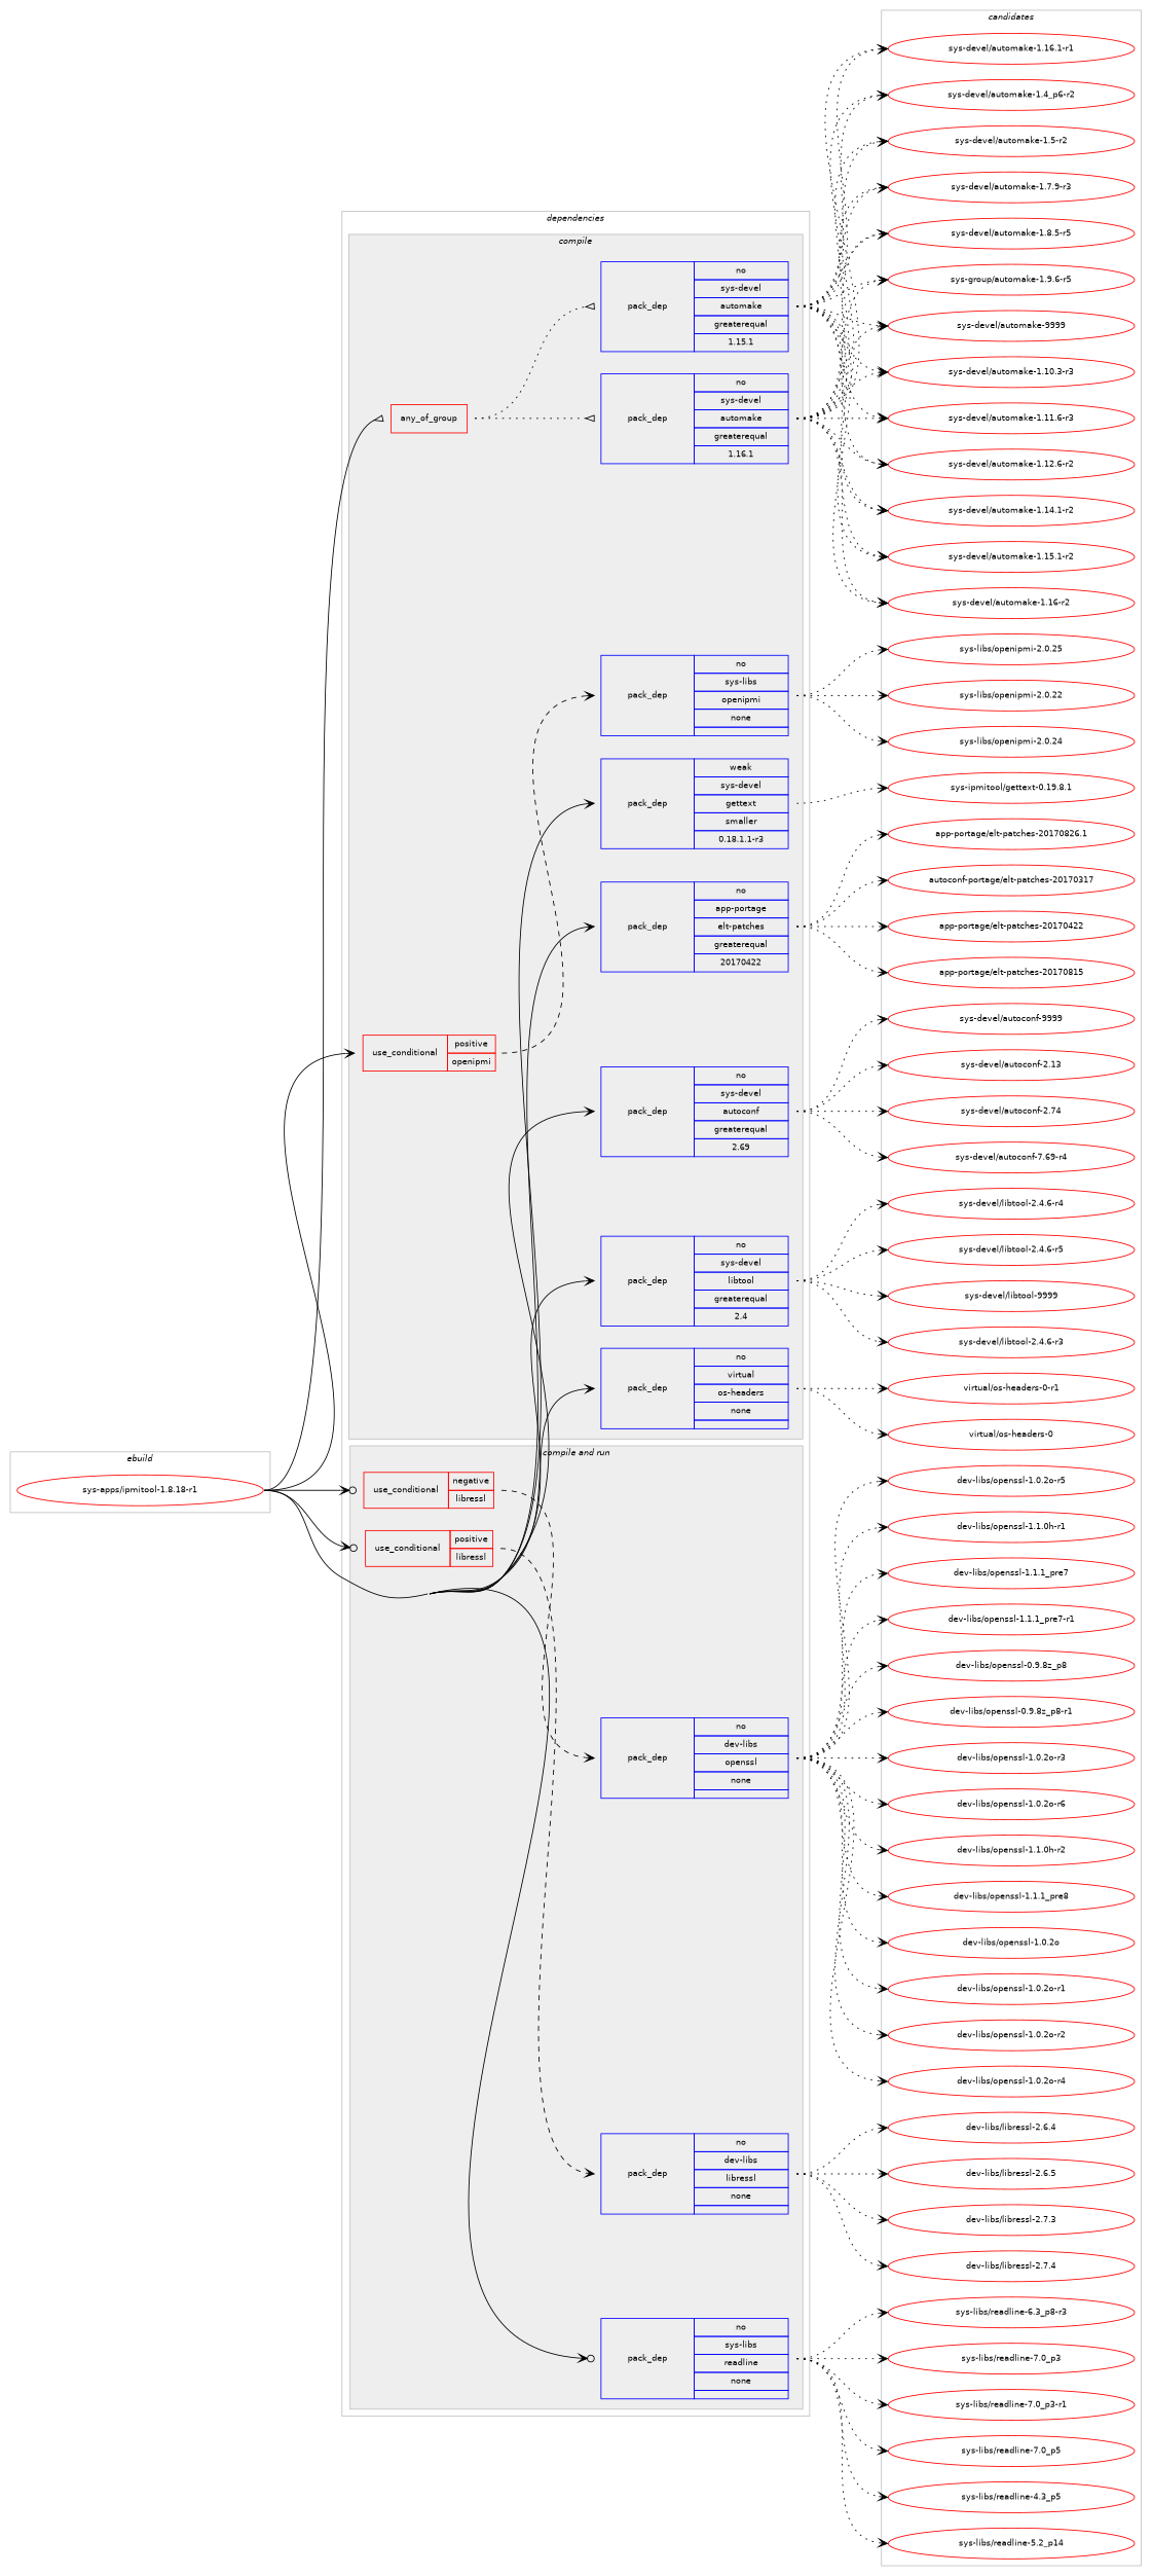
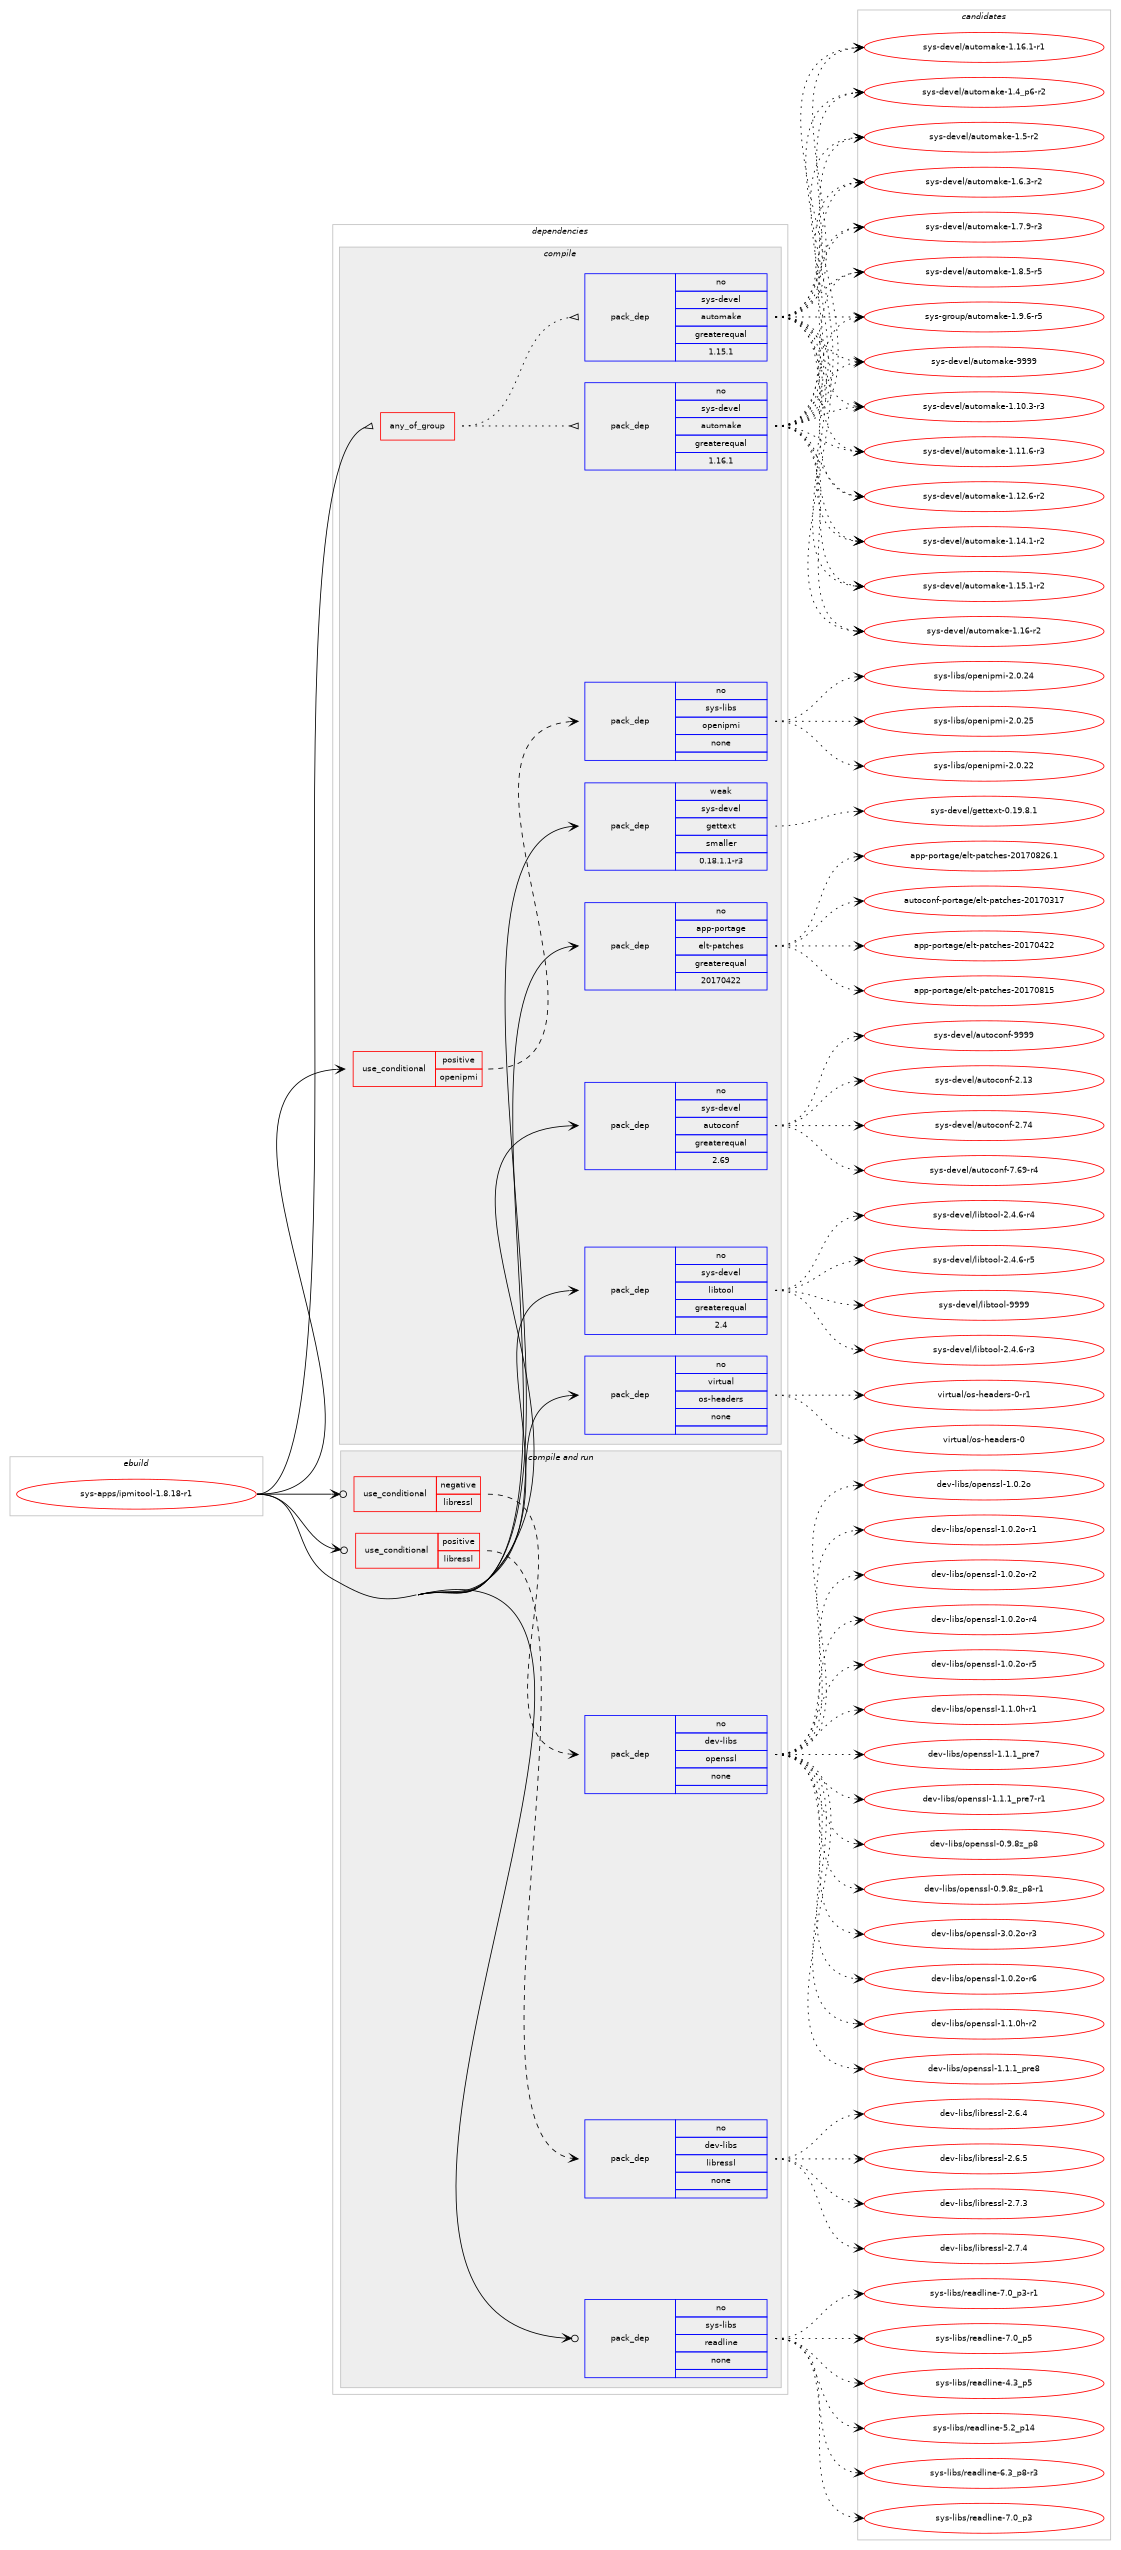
  digraph {
    compound=true
    concentrate=true
    fontname=Helvetica
    fontsize=10
    newrank=true
    rankdir=LR
    ranksep=1.5
    node [color=red fontname=Helvetica fontsize=10]
    edge [arrowhead=vee headport=w style=dotted tailport=e weight=100]
    n1 [label="sys-apps/ipmitool-1.8.18-r1" width=4]
    n2 [color=blue label=<<TABLE BORDER="0" CELLBORDER="1" CELLSPACING="0" CELLPADDING="4" WIDTH="220"><TR><TD ROWSPAN="6" CELLPADDING="30">pack_dep</TD></TR><TR><TD WIDTH="110">no</TD></TR><TR><TD>sys-devel</TD></TR><TR><TD>automake</TD></TR><TR><TD>greaterequal</TD></TR><TR><TD>1.16.1</TD></TR></TABLE>> shape=none]
    n3 [color=blue label=<<TABLE BORDER="0" CELLBORDER="1" CELLSPACING="0" CELLPADDING="4" WIDTH="220"><TR><TD ROWSPAN="6" CELLPADDING="30">pack_dep</TD></TR><TR><TD WIDTH="110">no</TD></TR><TR><TD>sys-devel</TD></TR><TR><TD>automake</TD></TR><TR><TD>greaterequal</TD></TR><TR><TD>1.15.1</TD></TR></TABLE>> shape=none]
    n4 [label=<<TABLE BORDER="0" CELLBORDER="1" CELLSPACING="0" CELLPADDING="4"><TR><TD CELLPADDING="10">any_of_group</TD></TR></TABLE>> shape=none]
    n5 [color=blue label=<<TABLE BORDER="0" CELLBORDER="1" CELLSPACING="0" CELLPADDING="4" WIDTH="220"><TR><TD ROWSPAN="6" CELLPADDING="30">pack_dep</TD></TR><TR><TD WIDTH="110">no</TD></TR><TR><TD>sys-libs</TD></TR><TR><TD>openipmi</TD></TR><TR><TD>none</TD></TR><TR><TD></TD></TR></TABLE>> shape=none]
    n6 [label=<<TABLE BORDER="0" CELLBORDER="1" CELLSPACING="0" CELLPADDING="4"><TR><TD ROWSPAN="3" CELLPADDING="10">use_conditional</TD></TR><TR><TD>positive</TD></TR><TR><TD>openipmi</TD></TR></TABLE>> shape=none]
    n7 [color=blue label=<<TABLE BORDER="0" CELLBORDER="1" CELLSPACING="0" CELLPADDING="4" WIDTH="220"><TR><TD ROWSPAN="6" CELLPADDING="30">pack_dep</TD></TR><TR><TD WIDTH="110">no</TD></TR><TR><TD>app-portage</TD></TR><TR><TD>elt-patches</TD></TR><TR><TD>greaterequal</TD></TR><TR><TD>20170422</TD></TR></TABLE>> shape=none]
    n8 [color=blue label=<<TABLE BORDER="0" CELLBORDER="1" CELLSPACING="0" CELLPADDING="4" WIDTH="220"><TR><TD ROWSPAN="6" CELLPADDING="30">pack_dep</TD></TR><TR><TD WIDTH="110">no</TD></TR><TR><TD>sys-devel</TD></TR><TR><TD>autoconf</TD></TR><TR><TD>greaterequal</TD></TR><TR><TD>2.69</TD></TR></TABLE>> shape=none]
    n9 [color=blue label=<<TABLE BORDER="0" CELLBORDER="1" CELLSPACING="0" CELLPADDING="4" WIDTH="220"><TR><TD ROWSPAN="6" CELLPADDING="30">pack_dep</TD></TR><TR><TD WIDTH="110">no</TD></TR><TR><TD>sys-devel</TD></TR><TR><TD>libtool</TD></TR><TR><TD>greaterequal</TD></TR><TR><TD>2.4</TD></TR></TABLE>> shape=none]
    n10 [color=blue label=<<TABLE BORDER="0" CELLBORDER="1" CELLSPACING="0" CELLPADDING="4" WIDTH="220"><TR><TD ROWSPAN="6" CELLPADDING="30">pack_dep</TD></TR><TR><TD WIDTH="110">no</TD></TR><TR><TD>virtual</TD></TR><TR><TD>os-headers</TD></TR><TR><TD>none</TD></TR><TR><TD></TD></TR></TABLE>> shape=none]
    n11 [color=blue label=<<TABLE BORDER="0" CELLBORDER="1" CELLSPACING="0" CELLPADDING="4" WIDTH="220"><TR><TD ROWSPAN="6" CELLPADDING="30">pack_dep</TD></TR><TR><TD WIDTH="110">weak</TD></TR><TR><TD>sys-devel</TD></TR><TR><TD>gettext</TD></TR><TR><TD>smaller</TD></TR><TR><TD>0.18.1.1-r3</TD></TR></TABLE>> shape=none]
    n12 [color=blue label=<<TABLE BORDER="0" CELLBORDER="1" CELLSPACING="0" CELLPADDING="4" WIDTH="220"><TR><TD ROWSPAN="6" CELLPADDING="30">pack_dep</TD></TR><TR><TD WIDTH="110">no</TD></TR><TR><TD>dev-libs</TD></TR><TR><TD>openssl</TD></TR><TR><TD>none</TD></TR><TR><TD></TD></TR></TABLE>> shape=none]
    n13 [label=<<TABLE BORDER="0" CELLBORDER="1" CELLSPACING="0" CELLPADDING="4"><TR><TD ROWSPAN="3" CELLPADDING="10">use_conditional</TD></TR><TR><TD>negative</TD></TR><TR><TD>libressl</TD></TR></TABLE>> shape=none]
    n14 [color=blue label=<<TABLE BORDER="0" CELLBORDER="1" CELLSPACING="0" CELLPADDING="4" WIDTH="220"><TR><TD ROWSPAN="6" CELLPADDING="30">pack_dep</TD></TR><TR><TD WIDTH="110">no</TD></TR><TR><TD>dev-libs</TD></TR><TR><TD>libressl</TD></TR><TR><TD>none</TD></TR><TR><TD></TD></TR></TABLE>> shape=none]
    n15 [label=<<TABLE BORDER="0" CELLBORDER="1" CELLSPACING="0" CELLPADDING="4"><TR><TD ROWSPAN="3" CELLPADDING="10">use_conditional</TD></TR><TR><TD>positive</TD></TR><TR><TD>libressl</TD></TR></TABLE>> shape=none]
    n16 [color=blue label=<<TABLE BORDER="0" CELLBORDER="1" CELLSPACING="0" CELLPADDING="4" WIDTH="220"><TR><TD ROWSPAN="6" CELLPADDING="30">pack_dep</TD></TR><TR><TD WIDTH="110">no</TD></TR><TR><TD>sys-libs</TD></TR><TR><TD>readline</TD></TR><TR><TD>none</TD></TR><TR><TD></TD></TR></TABLE>> shape=none]
    n17 [label="sys-devel/automake-1.10.3-r3" width=4]
    n18 [label="sys-devel/automake-1.11.6-r3" width=4]
    n19 [label="sys-devel/automake-1.12.6-r2" width=4]
    n20 [label="sys-devel/automake-1.14.1-r2" width=4]
    n21 [label="sys-devel/automake-1.15.1-r2" width=4]
    n22 [label="sys-devel/automake-1.16-r2" width=4]
    n23 [label="sys-devel/automake-1.16.1-r1" width=4]
    n24 [label="sys-devel/automake-1.4_p6-r2" width=4]
    n25 [label="sys-devel/automake-1.5-r2" width=4]
+   n26 [label="sys-devel/automake-1.6.3-r2" width=4]
    n27 [label="sys-devel/automake-1.7.9-r3" width=4]
    n28 [label="sys-devel/automake-1.8.5-r5" width=4]
    n29 [label="sys-group/automake-1.9.6-r5" width=4]
    n30 [label="sys-devel/automake-9999" width=4]
    n31 [label="sys-libs/openipmi-2.0.22" width=4]
    n32 [label="sys-libs/openipmi-2.0.24" width=4]
    n33 [label="sys-libs/openipmi-2.0.25" width=4]
    n34 [label="autoconf-portage/elt-patches-20170317" width=4]
    n35 [label="app-portage/elt-patches-20170422" width=4]
    n36 [label="app-portage/elt-patches-20170815" width=4]
    n37 [label="app-portage/elt-patches-20170826.1" width=4]
    n38 [label="sys-devel/autoconf-2.13" width=4]
    n39 [label="sys-devel/autoconf-2.74" width=4]
    n40 [label="sys-devel/autoconf-7.69-r4" width=4]
    n41 [label="sys-devel/autoconf-9999" width=4]
    n42 [label="sys-devel/libtool-2.4.6-r3" width=4]
    n43 [label="sys-devel/libtool-2.4.6-r4" width=4]
    n44 [label="sys-devel/libtool-2.4.6-r5" width=4]
    n45 [label="sys-devel/libtool-9999" width=4]
    n46 [label="virtual/os-headers-0" width=4]
    n47 [label="virtual/os-headers-0-r1" width=4]
-   n48 [label="sys-ipmitool/gettext-0.19.8.1" width=4]
+   n48 [label="sys-devel/gettext-0.19.8.1" width=4]
    n49 [label="dev-libs/openssl-1.0.2o" width=4]
    n50 [label="dev-libs/openssl-1.0.2o-r1" width=4]
    n51 [label="dev-libs/openssl-1.0.2o-r2" width=4]
    n52 [label="dev-libs/openssl-1.0.2o-r4" width=4]
    n53 [label="dev-libs/openssl-1.0.2o-r5" width=4]
    n54 [label="dev-libs/openssl-1.1.0h-r1" width=4]
    n55 [label="dev-libs/openssl-1.1.1_pre7" width=4]
    n56 [label="dev-libs/openssl-1.1.1_pre7-r1" width=4]
    n57 [label="dev-libs/openssl-0.9.8z_p8" width=4]
    n58 [label="dev-libs/openssl-0.9.8z_p8-r1" width=4]
-   n59 [label="dev-libs/openssl-1.0.2o-r3" width=4]
+   n59 [label="dev-libs/openssl-3.0.2o-r3" width=4]
    n60 [label="dev-libs/openssl-1.0.2o-r6" width=4]
    n61 [label="dev-libs/openssl-1.1.0h-r2" width=4]
    n62 [label="dev-libs/openssl-1.1.1_pre8" width=4]
    n63 [label="dev-libs/libressl-2.6.4" width=4]
    n64 [label="dev-libs/libressl-2.6.5" width=4]
    n65 [label="dev-libs/libressl-2.7.3" width=4]
    n66 [label="dev-libs/libressl-2.7.4" width=4]
    n67 [label="sys-libs/readline-4.3_p5" width=4]
    n68 [label="sys-libs/readline-5.2_p14" width=4]
    n69 [label="sys-libs/readline-6.3_p8-r3" width=4]
    n70 [label="sys-libs/readline-7.0_p3" width=4]
    n71 [label="sys-libs/readline-7.0_p3-r1" width=4]
    n72 [label="sys-libs/readline-7.0_p5" width=4]
    subgraph cluster_1 {
      color=gray
      label=<<i>ebuild</i>>
      rank=same
      n1
    }
    subgraph cluster_2 {
      color=gray
      label=<<i>dependencies</i>>
      subgraph cluster_3 {
        color=gray
        fillcolor="#eeeeee"
        label=<<i>compile</i>>
        style=filled
        subgraph sub_4 {
          color=gray
          fillcolor="#eeeeee"
          label=<<i>compile</i>>
          style=filled
          n4
          subgraph sub_5 {
            color=gray
            fillcolor="#eeeeee"
            label=<<i>compile</i>>
            style=filled
            n2
          }
          subgraph sub_6 {
            color=gray
            fillcolor="#eeeeee"
            label=<<i>compile</i>>
            style=filled
            n3
          }
        }
        subgraph sub_7 {
          color=gray
          fillcolor="#eeeeee"
          label=<<i>compile</i>>
          style=filled
          n6
          subgraph sub_8 {
            color=gray
            fillcolor="#eeeeee"
            label=<<i>compile</i>>
            style=filled
            n5
          }
        }
        subgraph sub_9 {
          color=gray
          fillcolor="#eeeeee"
          label=<<i>compile</i>>
          style=filled
          n7
        }
        subgraph sub_10 {
          color=gray
          fillcolor="#eeeeee"
          label=<<i>compile</i>>
          style=filled
          n8
        }
        subgraph sub_11 {
          color=gray
          fillcolor="#eeeeee"
          label=<<i>compile</i>>
          style=filled
          n9
        }
        subgraph sub_12 {
          color=gray
          fillcolor="#eeeeee"
          label=<<i>compile</i>>
          style=filled
          n10
        }
        subgraph sub_13 {
          color=gray
          fillcolor="#eeeeee"
          label=<<i>compile</i>>
          style=filled
          n11
        }
      }
      subgraph cluster_14 {
        color=gray
        fillcolor="#eeeeee"
        label=<<i>compile and run</i>>
        style=filled
        subgraph sub_15 {
          color=gray
          fillcolor="#eeeeee"
          label=<<i>compile and run</i>>
          style=filled
          n13
          subgraph sub_16 {
            color=gray
            fillcolor="#eeeeee"
            label=<<i>compile and run</i>>
            style=filled
            n12
          }
        }
        subgraph sub_17 {
          color=gray
          fillcolor="#eeeeee"
          label=<<i>compile and run</i>>
          style=filled
          n15
          subgraph sub_18 {
            color=gray
            fillcolor="#eeeeee"
            label=<<i>compile and run</i>>
            style=filled
            n14
          }
        }
        subgraph sub_19 {
          color=gray
          fillcolor="#eeeeee"
          label=<<i>compile and run</i>>
          style=filled
          n16
        }
      }
      subgraph cluster_20 {
        color=gray
        fillcolor="#eeeeee"
        label=<<i>run</i>>
        style=filled
      }
    }
    subgraph cluster_21 {
      color=gray
      label=<<i>candidates</i>>
      rank=same
      subgraph sub_22 {
        color=black
        label=<<i>candidates</i>>
        nodesep=1
        rank=same
        n17
        n18
        n19
        n20
        n21
        n22
        n23
        n24
        n25
+       n26
        n27
        n28
        n29
        n30
      }
      subgraph sub_23 {
        color=black
        label=<<i>candidates</i>>
        nodesep=1
        rank=same
        n17
        n18
        n19
        n20
        n21
        n22
        n23
        n24
        n25
+       n26
        n27
        n28
        n29
        n30
      }
      subgraph sub_24 {
        color=black
        label=<<i>candidates</i>>
        nodesep=1
        rank=same
        n31
        n32
        n33
      }
      subgraph sub_25 {
        color=black
        label=<<i>candidates</i>>
        nodesep=1
        rank=same
        n34
        n35
        n36
        n37
      }
      subgraph sub_26 {
        color=black
        label=<<i>candidates</i>>
        nodesep=1
        rank=same
        n38
        n39
        n40
        n41
      }
      subgraph sub_27 {
        color=black
        label=<<i>candidates</i>>
        nodesep=1
        rank=same
        n42
        n43
        n44
        n45
      }
      subgraph sub_28 {
        color=black
        label=<<i>candidates</i>>
        nodesep=1
        rank=same
        n46
        n47
      }
      subgraph sub_29 {
        color=black
        label=<<i>candidates</i>>
        nodesep=1
        rank=same
        n48
      }
      subgraph sub_30 {
        color=black
        label=<<i>candidates</i>>
        nodesep=1
        rank=same
        n49
        n50
        n51
        n52
        n53
        n54
        n55
        n56
        n57
        n58
        n59
        n60
        n61
        n62
      }
      subgraph sub_31 {
        color=black
        label=<<i>candidates</i>>
        nodesep=1
        rank=same
        n63
        n64
        n65
        n66
      }
      subgraph sub_32 {
        color=black
        label=<<i>candidates</i>>
        nodesep=1
        rank=same
        n67
        n68
        n69
        n70
        n71
        n72
      }
    }
    n1 -> n4 [arrowhead=oinv style=solid weight=20]
    n1 -> n6 [style=solid weight=20]
    n1 -> n7 [style=solid weight=20]
    n1 -> n8 [style=solid weight=20]
    n1 -> n9 [style=solid weight=20]
    n1 -> n10 [style=solid weight=20]
    n1 -> n11 [style=solid weight=20]
    n1 -> n13 [arrowhead=odotvee style=solid weight=20]
    n1 -> n15 [arrowhead=odotvee style=solid weight=20]
    n1 -> n16 [arrowhead=odotvee style=solid weight=20]
    n2 -> n17
    n2 -> n18
    n2 -> n19
    n2 -> n20
    n2 -> n21
    n2 -> n22
    n2 -> n23
    n2 -> n24
    n2 -> n25
+   n2 -> n26
    n2 -> n27
    n2 -> n28
    n2 -> n29
    n2 -> n30
    n3 -> n17
    n3 -> n18
    n3 -> n19
    n3 -> n20
    n3 -> n21
    n3 -> n22
    n3 -> n23
    n3 -> n24
    n3 -> n25
+   n3 -> n26
    n3 -> n27
    n3 -> n28
    n3 -> n29
    n3 -> n30
    n4 -> n2 [arrowhead=oinv weight=20]
    n4 -> n3 [arrowhead=oinv weight=20]
    n5 -> n31
    n5 -> n32
    n5 -> n33
    n6 -> n5 [style=dashed weight=20]
    n7 -> n34
    n7 -> n35
    n7 -> n36
    n7 -> n37
    n8 -> n38
    n8 -> n39
    n8 -> n40
    n8 -> n41
    n9 -> n42
    n9 -> n43
    n9 -> n44
    n9 -> n45
    n10 -> n46
    n10 -> n47
    n11 -> n48
    n12 -> n49
    n12 -> n50
    n12 -> n51
    n12 -> n52
    n12 -> n53
    n12 -> n54
    n12 -> n55
    n12 -> n56
    n12 -> n57
    n12 -> n58
    n12 -> n59
    n12 -> n60
    n12 -> n61
    n12 -> n62
    n13 -> n12 [style=dashed weight=20]
    n14 -> n63
    n14 -> n64
    n14 -> n65
    n14 -> n66
    n15 -> n14 [style=dashed weight=20]
    n16 -> n67
    n16 -> n68
    n16 -> n69
    n16 -> n70
    n16 -> n71
    n16 -> n72
  }
